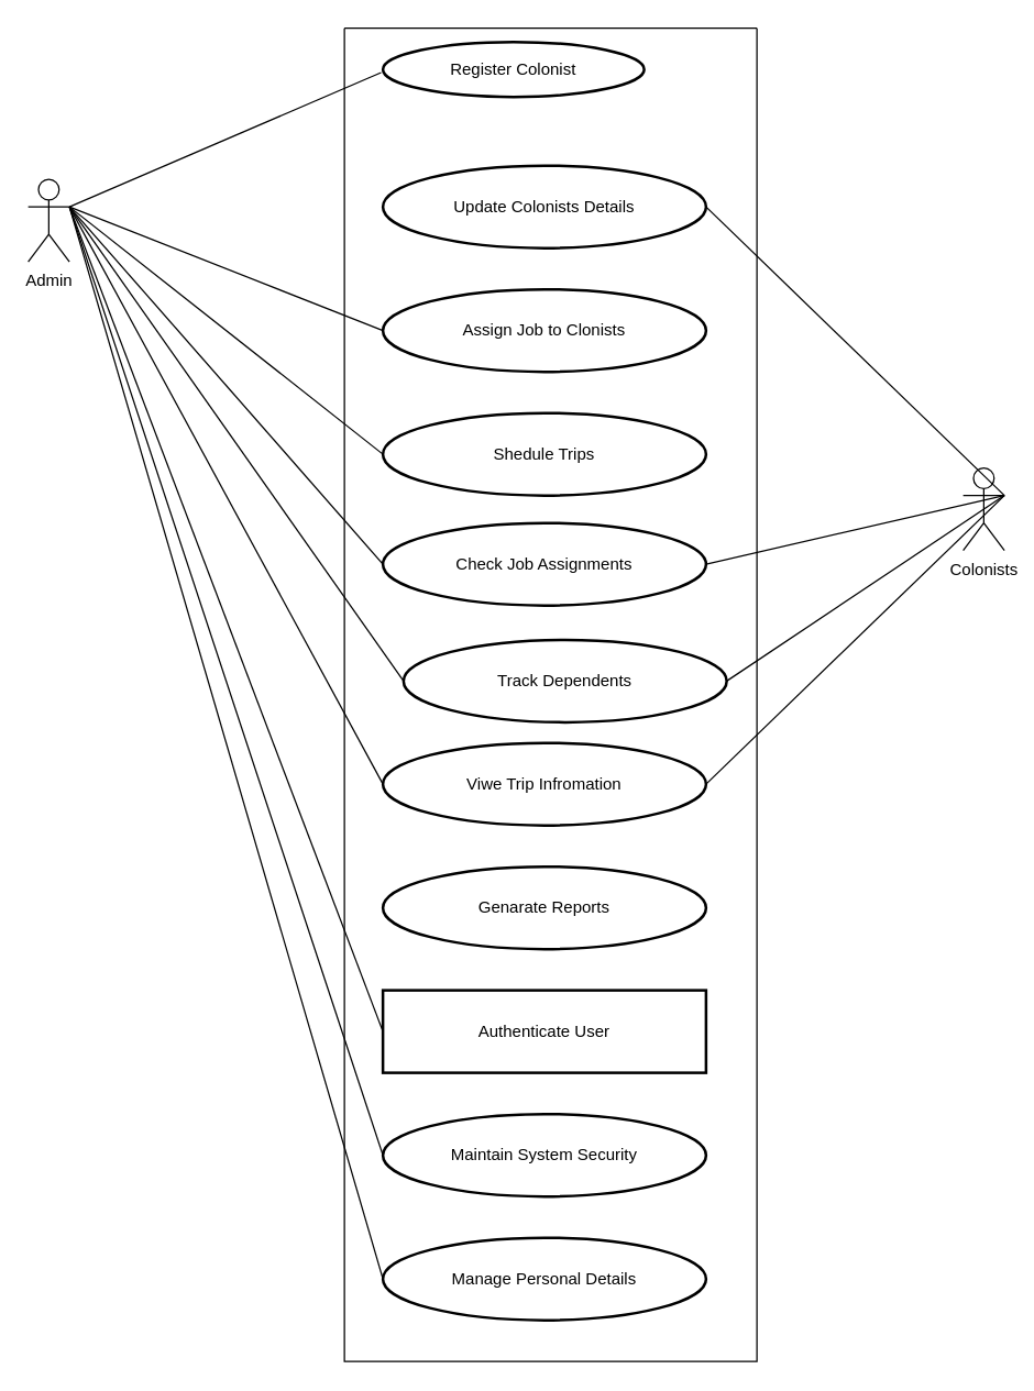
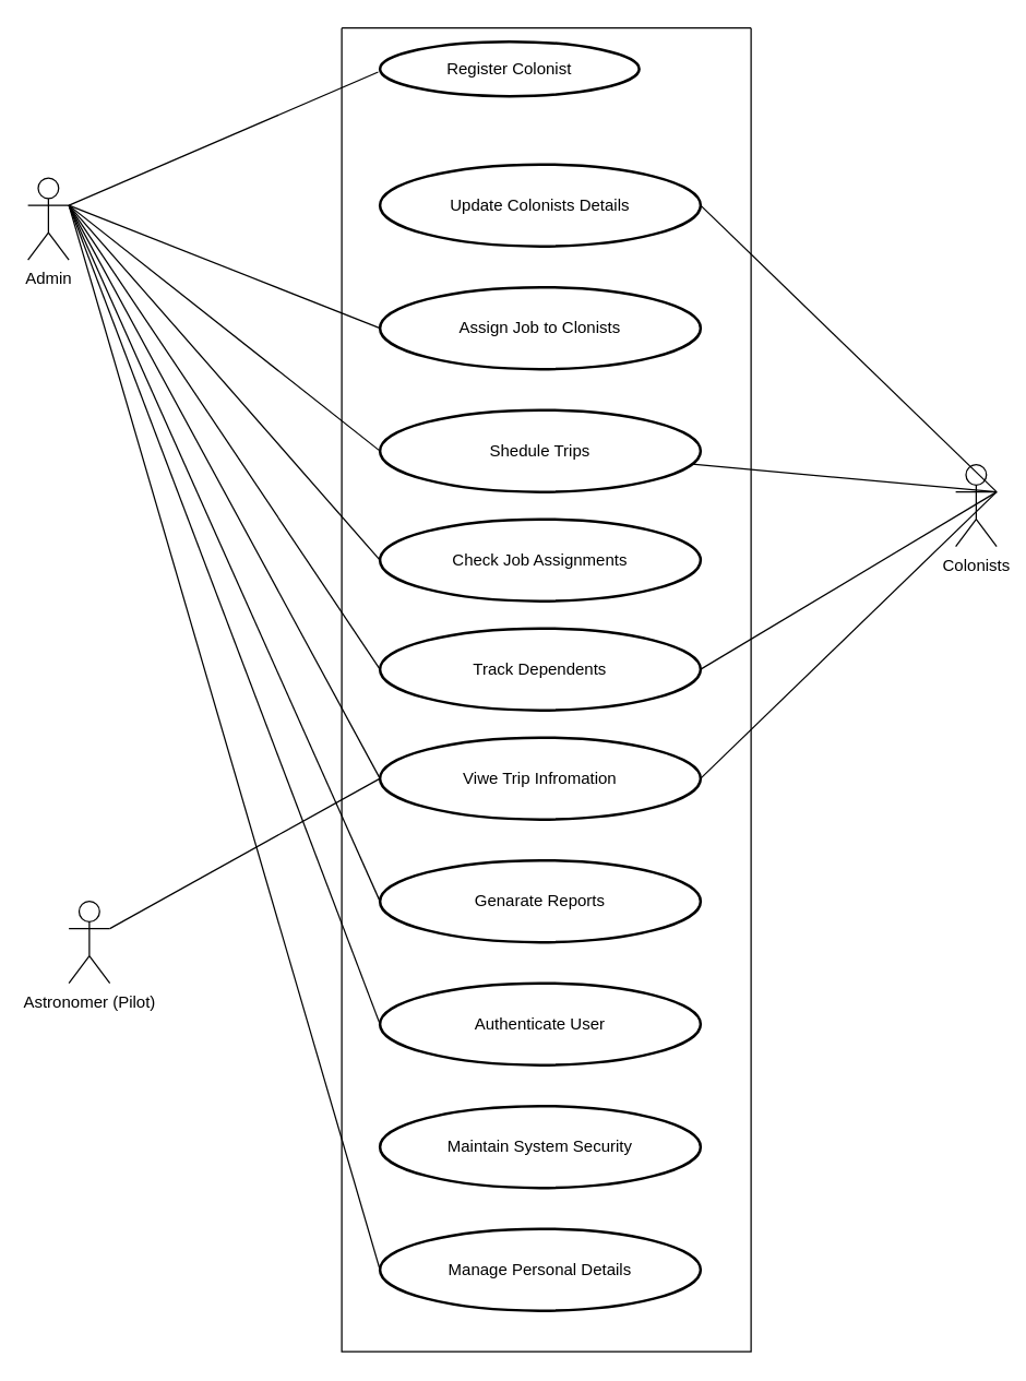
  <mxCell id="0" />
  <mxCell id="1" parent="0" />
  <mxCell id="2" value="Register Colonist" style="ellipse;whiteSpace=wrap;html=1;fillColor=none;strokeWidth=2;" parent="1" vertex="1"><mxGeometry x="278" y="30" width="190" height="40" as="geometry" /></mxCell>
  <mxCell id="3" value="Update Colonists Details" style="ellipse;whiteSpace=wrap;html=1;fillColor=none;strokeWidth=2;" parent="1" vertex="1"><mxGeometry x="278" y="120" width="235" height="60" as="geometry" /></mxCell>
  <mxCell id="4" value="Assign Job to Clonists" style="ellipse;whiteSpace=wrap;html=1;fillColor=none;strokeWidth=2;" parent="1" vertex="1"><mxGeometry x="278" y="210" width="235" height="60" as="geometry" /></mxCell>
  <mxCell id="5" value="Shedule Trips" style="ellipse;whiteSpace=wrap;html=1;fillColor=none;strokeWidth=2;" parent="1" vertex="1"><mxGeometry x="278" y="300" width="235" height="60" as="geometry" /></mxCell>
- <mxCell id="6" value="Track Dependents" style="ellipse;whiteSpace=wrap;html=1;fillColor=none;strokeWidth=2;" parent="1" vertex="1"><mxGeometry x="293" y="465" width="235" height="60" as="geometry" /></mxCell>
+ <mxCell id="6" value="Track Dependents" style="ellipse;whiteSpace=wrap;html=1;fillColor=none;strokeWidth=2;" parent="1" vertex="1"><mxGeometry x="278" y="460" width="235" height="60" as="geometry" /></mxCell>
  <mxCell id="7" value="Viwe Trip Infromation" style="ellipse;whiteSpace=wrap;html=1;fillColor=none;strokeWidth=2;" parent="1" vertex="1"><mxGeometry x="278" y="540" width="235" height="60" as="geometry" /></mxCell>
  <mxCell id="8" value="Genarate Reports" style="ellipse;whiteSpace=wrap;html=1;fillColor=none;strokeWidth=2;" parent="1" vertex="1"><mxGeometry x="278" y="630" width="235" height="60" as="geometry" /></mxCell>
- <mxCell id="9" value="Authenticate User" style="whiteSpace=wrap;html=1;fillColor=none;strokeWidth=2;rounded=0;" parent="1" vertex="1"><mxGeometry x="278" y="720" width="235" height="60" as="geometry" /></mxCell>
+ <mxCell id="9" value="Authenticate User" style="ellipse;whiteSpace=wrap;html=1;fillColor=none;strokeWidth=2;" parent="1" vertex="1"><mxGeometry x="278" y="720" width="235" height="60" as="geometry" /></mxCell>
  <mxCell id="10" value="Maintain System Security" style="ellipse;whiteSpace=wrap;html=1;fillColor=none;strokeWidth=2;" parent="1" vertex="1"><mxGeometry x="278" y="810" width="235" height="60" as="geometry" /></mxCell>
  <mxCell id="11" value="Manage Personal Details" style="ellipse;whiteSpace=wrap;html=1;fillColor=none;strokeWidth=2;" parent="1" vertex="1"><mxGeometry x="278" y="900" width="235" height="60" as="geometry" /></mxCell>
  <mxCell id="12" value="Check Job Assignments" style="ellipse;whiteSpace=wrap;html=1;fillColor=none;strokeWidth=2;" parent="1" vertex="1"><mxGeometry x="278" y="380" width="235" height="60" as="geometry" /></mxCell>
  <mxCell id="13" value="Admin" style="shape=umlActor;verticalLabelPosition=bottom;verticalAlign=top;html=1;outlineConnect=0;" parent="1" vertex="1"><mxGeometry x="20" y="130" width="30" height="60" as="geometry" /></mxCell>
  <mxCell id="14" value="" style="endArrow=none;html=1;rounded=0;exitX=1;exitY=0.333;exitDx=0;exitDy=0;exitPerimeter=0;entryX=-0.007;entryY=0.558;entryDx=0;entryDy=0;entryPerimeter=0;" parent="1" source="13" target="2" edge="1"><mxGeometry width="50" height="50" relative="1" as="geometry"><mxPoint x="140" y="150" as="sourcePoint" /><mxPoint x="190" y="100" as="targetPoint" /></mxGeometry></mxCell>
  <mxCell id="15" value="" style="endArrow=none;html=1;rounded=0;exitX=1;exitY=0.333;exitDx=0;exitDy=0;exitPerimeter=0;entryX=0;entryY=0.5;entryDx=0;entryDy=0;" parent="1" source="13" target="4" edge="1"><mxGeometry width="50" height="50" relative="1" as="geometry"><mxPoint x="60" y="160" as="sourcePoint" /><mxPoint x="288" y="160" as="targetPoint" /></mxGeometry></mxCell>
  <mxCell id="16" value="" style="endArrow=none;html=1;rounded=0;entryX=0;entryY=0.5;entryDx=0;entryDy=0;" parent="1" target="5" edge="1"><mxGeometry width="50" height="50" relative="1" as="geometry"><mxPoint x="50" y="150" as="sourcePoint" /><mxPoint x="288" y="250" as="targetPoint" /></mxGeometry></mxCell>
  <mxCell id="17" value="" style="endArrow=none;html=1;rounded=0;entryX=0;entryY=0.5;entryDx=0;entryDy=0;exitX=1;exitY=0.333;exitDx=0;exitDy=0;exitPerimeter=0;" parent="1" source="13" target="12" edge="1"><mxGeometry width="50" height="50" relative="1" as="geometry"><mxPoint x="60" y="180" as="sourcePoint" /><mxPoint x="288" y="340" as="targetPoint" /></mxGeometry></mxCell>
  <mxCell id="18" value="" style="endArrow=none;html=1;rounded=0;entryX=0;entryY=0.5;entryDx=0;entryDy=0;exitX=1;exitY=0.333;exitDx=0;exitDy=0;exitPerimeter=0;" parent="1" source="13" target="6" edge="1"><mxGeometry width="50" height="50" relative="1" as="geometry"><mxPoint x="60" y="160" as="sourcePoint" /><mxPoint x="288" y="420" as="targetPoint" /></mxGeometry></mxCell>
  <mxCell id="19" value="" style="endArrow=none;html=1;rounded=0;entryX=0;entryY=0.5;entryDx=0;entryDy=0;exitX=1;exitY=0.333;exitDx=0;exitDy=0;exitPerimeter=0;" parent="1" source="13" target="7" edge="1"><mxGeometry width="50" height="50" relative="1" as="geometry"><mxPoint x="60" y="160" as="sourcePoint" /><mxPoint x="288" y="500" as="targetPoint" /></mxGeometry></mxCell>
+ <mxCell id="20" value="" style="endArrow=none;html=1;rounded=0;entryX=0;entryY=0.5;entryDx=0;entryDy=0;exitX=1;exitY=0.333;exitDx=0;exitDy=0;exitPerimeter=0;" parent="1" source="13" target="8" edge="1"><mxGeometry width="50" height="50" relative="1" as="geometry"><mxPoint x="60" y="160" as="sourcePoint" /><mxPoint x="288" y="580" as="targetPoint" /></mxGeometry></mxCell>
  <mxCell id="21" value="" style="endArrow=none;html=1;rounded=0;entryX=0;entryY=0.5;entryDx=0;entryDy=0;exitX=1;exitY=0.333;exitDx=0;exitDy=0;exitPerimeter=0;" parent="1" source="13" target="9" edge="1"><mxGeometry width="50" height="50" relative="1" as="geometry"><mxPoint x="60" y="160" as="sourcePoint" /><mxPoint x="288" y="670" as="targetPoint" /></mxGeometry></mxCell>
- <mxCell id="22" value="" style="endArrow=none;html=1;rounded=0;entryX=0;entryY=0.5;entryDx=0;entryDy=0;exitX=1;exitY=0.333;exitDx=0;exitDy=0;exitPerimeter=0;" parent="1" source="13" target="10" edge="1"><mxGeometry width="50" height="50" relative="1" as="geometry"><mxPoint x="60" y="160" as="sourcePoint" /><mxPoint x="288" y="760" as="targetPoint" /></mxGeometry></mxCell>
  <mxCell id="23" value="" style="endArrow=none;html=1;rounded=0;entryX=0;entryY=0.5;entryDx=0;entryDy=0;exitX=1;exitY=0.333;exitDx=0;exitDy=0;exitPerimeter=0;" parent="1" source="13" target="11" edge="1"><mxGeometry width="50" height="50" relative="1" as="geometry"><mxPoint x="60" y="160" as="sourcePoint" /><mxPoint x="288" y="850" as="targetPoint" /></mxGeometry></mxCell>
  <mxCell id="24" value="Colonists" style="shape=umlActor;verticalLabelPosition=bottom;verticalAlign=top;html=1;outlineConnect=0;" parent="1" vertex="1"><mxGeometry x="700" y="340" width="30" height="60" as="geometry" /></mxCell>
  <mxCell id="25" value="" style="endArrow=none;html=1;rounded=0;exitX=1;exitY=0.333;exitDx=0;exitDy=0;exitPerimeter=0;entryX=1;entryY=0.5;entryDx=0;entryDy=0;" parent="1" source="24" target="3" edge="1"><mxGeometry width="50" height="50" relative="1" as="geometry"><mxPoint x="50" y="350" as="sourcePoint" /><mxPoint x="276" y="263" as="targetPoint" /></mxGeometry></mxCell>
  <mxCell id="26" value="" style="endArrow=none;html=1;rounded=0;exitX=1;exitY=0.333;exitDx=0;exitDy=0;exitPerimeter=0;entryX=1;entryY=0.5;entryDx=0;entryDy=0;" parent="1" source="24" target="6" edge="1"><mxGeometry width="50" height="50" relative="1" as="geometry"><mxPoint x="60" y="380" as="sourcePoint" /><mxPoint x="288" y="160" as="targetPoint" /></mxGeometry></mxCell>
  <mxCell id="27" value="" style="endArrow=none;html=1;rounded=0;exitX=1;exitY=0.333;exitDx=0;exitDy=0;exitPerimeter=0;entryX=1;entryY=0.5;entryDx=0;entryDy=0;" parent="1" source="24" target="7" edge="1"><mxGeometry width="50" height="50" relative="1" as="geometry"><mxPoint x="60" y="380" as="sourcePoint" /><mxPoint x="288" y="500" as="targetPoint" /></mxGeometry></mxCell>
- <mxCell id="28" value="" style="endArrow=none;html=1;rounded=0;exitX=1;exitY=0.333;exitDx=0;exitDy=0;exitPerimeter=0;entryX=1;entryY=0.5;entryDx=0;entryDy=0;" parent="1" source="24" target="12" edge="1"><mxGeometry width="50" height="50" relative="1" as="geometry"><mxPoint x="60" y="380" as="sourcePoint" /><mxPoint x="288" y="580" as="targetPoint" /></mxGeometry></mxCell>
+ <mxCell id="28" value="" style="endArrow=none;html=1;rounded=0;exitX=1;exitY=0.333;exitDx=0;exitDy=0;exitPerimeter=0;" parent="1" source="24" target="5" edge="1"><mxGeometry width="50" height="50" relative="1" as="geometry"><mxPoint x="60" y="380" as="sourcePoint" /><mxPoint x="288" y="580" as="targetPoint" /></mxGeometry></mxCell>
+ <mxCell id="29" value="Astronomer (Pilot)" style="shape=umlActor;verticalLabelPosition=bottom;verticalAlign=top;html=1;outlineConnect=0;" parent="1" vertex="1"><mxGeometry x="50" y="660" width="30" height="60" as="geometry" /></mxCell>
+ <mxCell id="30" value="" style="endArrow=none;html=1;rounded=0;exitX=1;exitY=0.333;exitDx=0;exitDy=0;exitPerimeter=0;entryX=0;entryY=0.5;entryDx=0;entryDy=0;" parent="1" source="29" target="7" edge="1"><mxGeometry width="50" height="50" relative="1" as="geometry"><mxPoint x="60" y="380" as="sourcePoint" /><mxPoint x="288" y="500" as="targetPoint" /></mxGeometry></mxCell>
  <mxCell id="31" value="" style="swimlane;startSize=0;" vertex="1" parent="1"><mxGeometry x="250" y="20" width="300" height="970" as="geometry" /></mxCell>
